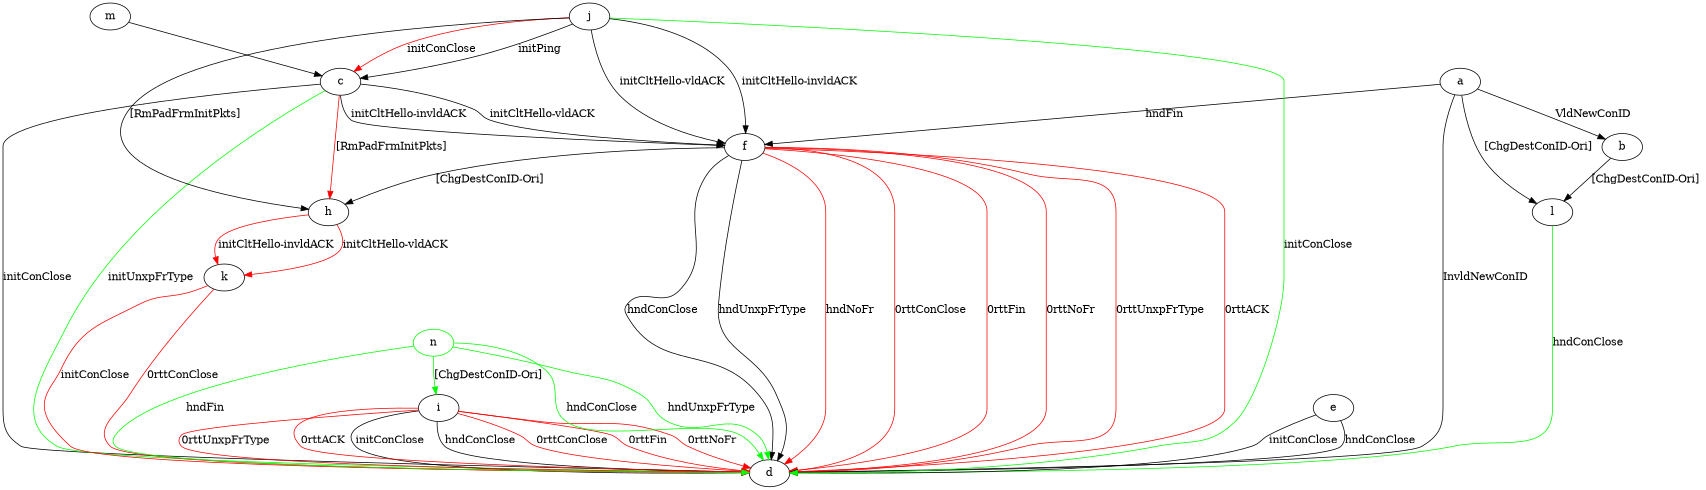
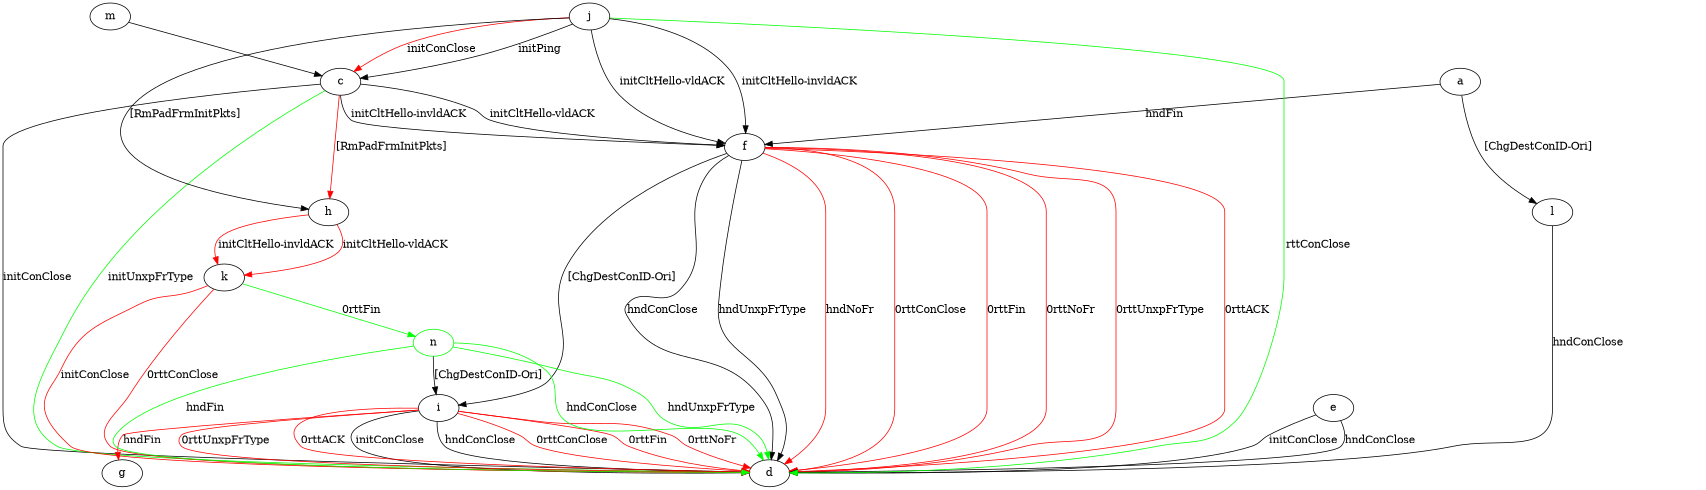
  digraph {
    a
-   b
    d
    l
    f
    c
    h
    i
    k
+   g
    n [color=green]
    e
    j
    m
-   a -> b [label="VldNewConID "]
-   a -> d [label="InvldNewConID "]
    a -> l [label="[ChgDestConID-Ori] "]
    a -> f [label="hndFin "]
-   b -> l [label="[ChgDestConID-Ori] "]
-   l -> d [label="hndConClose " color=green]
+   l -> d [label="hndConClose "]
    f -> d [label="hndConClose "]
    f -> d [label="hndUnxpFrType "]
    f -> d [color=red label="hndNoFr "]
    f -> d [color=red label="0rttConClose "]
    f -> d [color=red label="0rttFin "]
    f -> d [color=red label="0rttNoFr "]
    f -> d [color=red label="0rttUnxpFrType "]
    f -> d [color=red label="0rttACK "]
-   f -> h [label="[ChgDestConID-Ori] "]
+   f -> i [label="[ChgDestConID-Ori] "]
    c -> d [label="initConClose "]
    c -> d [color=green label="initUnxpFrType "]
    c -> f [label="initCltHello-vldACK "]
    c -> f [label="initCltHello-invldACK "]
    c -> h [color=red label="[RmPadFrmInitPkts] "]
    h -> k [color=red label="initCltHello-vldACK "]
    h -> k [color=red label="initCltHello-invldACK "]
    i -> d [label="initConClose "]
    i -> d [label="hndConClose "]
    i -> d [color=red label="0rttConClose "]
    i -> d [color=red label="0rttFin "]
    i -> d [color=red label="0rttNoFr "]
    i -> d [color=red label="0rttUnxpFrType "]
    i -> d [color=red label="0rttACK "]
+   i -> g [color=red label="hndFin "]
    k -> d [color=red label="initConClose "]
    k -> d [color=red label="0rttConClose "]
+   k -> n [color=green label="0rttFin "]
    n -> d [color=green label="hndFin "]
    n -> d [color=green label="hndConClose "]
    n -> d [color=green label="hndUnxpFrType "]
-   n -> i [color=green label="[ChgDestConID-Ori] "]
+   n -> i [color=black label="[ChgDestConID-Ori] "]
    e -> d [label="initConClose "]
    e -> d [label="hndConClose "]
-   j -> d [color=green label="initConClose "]
+   j -> d [color=green label="rttConClose "]
    j -> f [label="initCltHello-vldACK "]
    j -> f [label="initCltHello-invldACK "]
    j -> c [label="initPing "]
    j -> c [color=red label="initConClose "]
    j -> h [label="[RmPadFrmInitPkts] "]
    m -> c
  }
